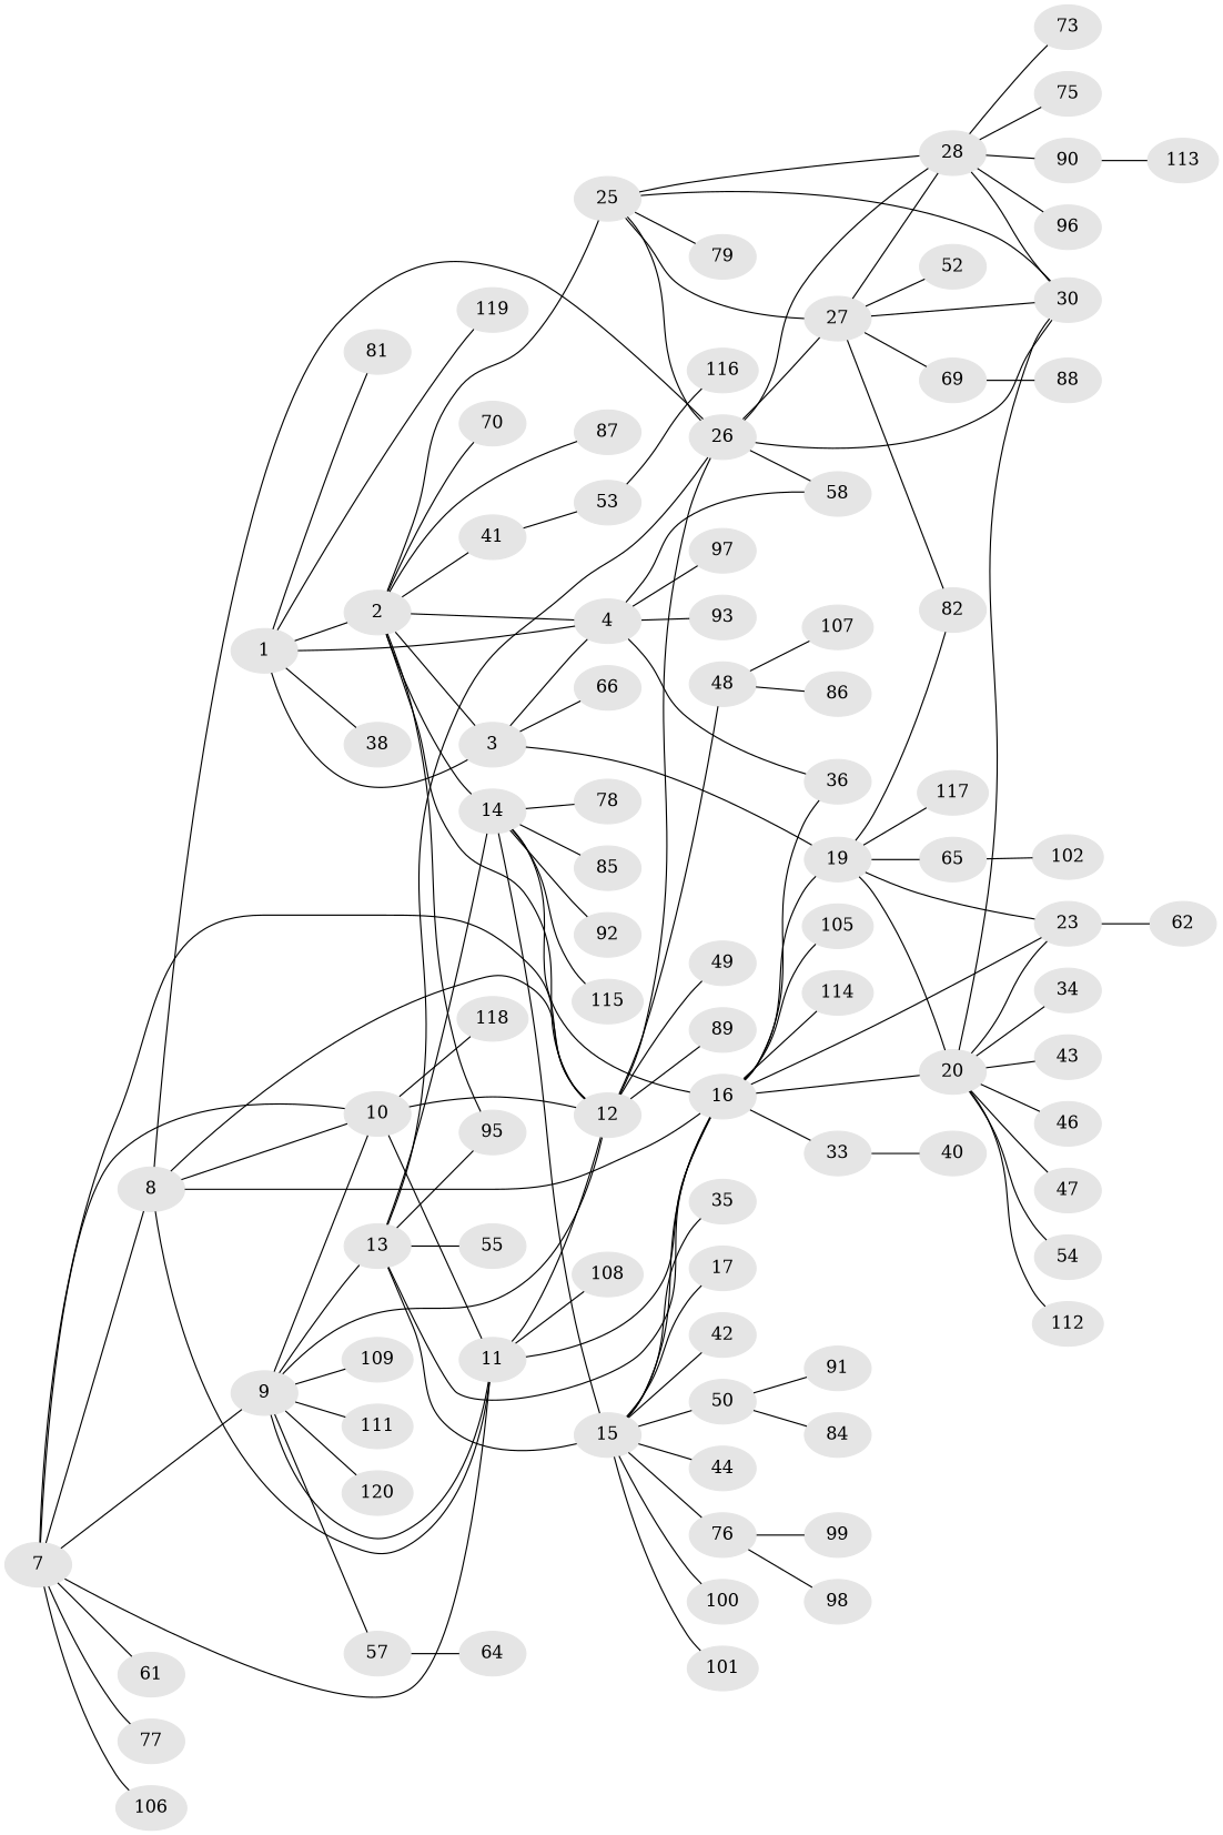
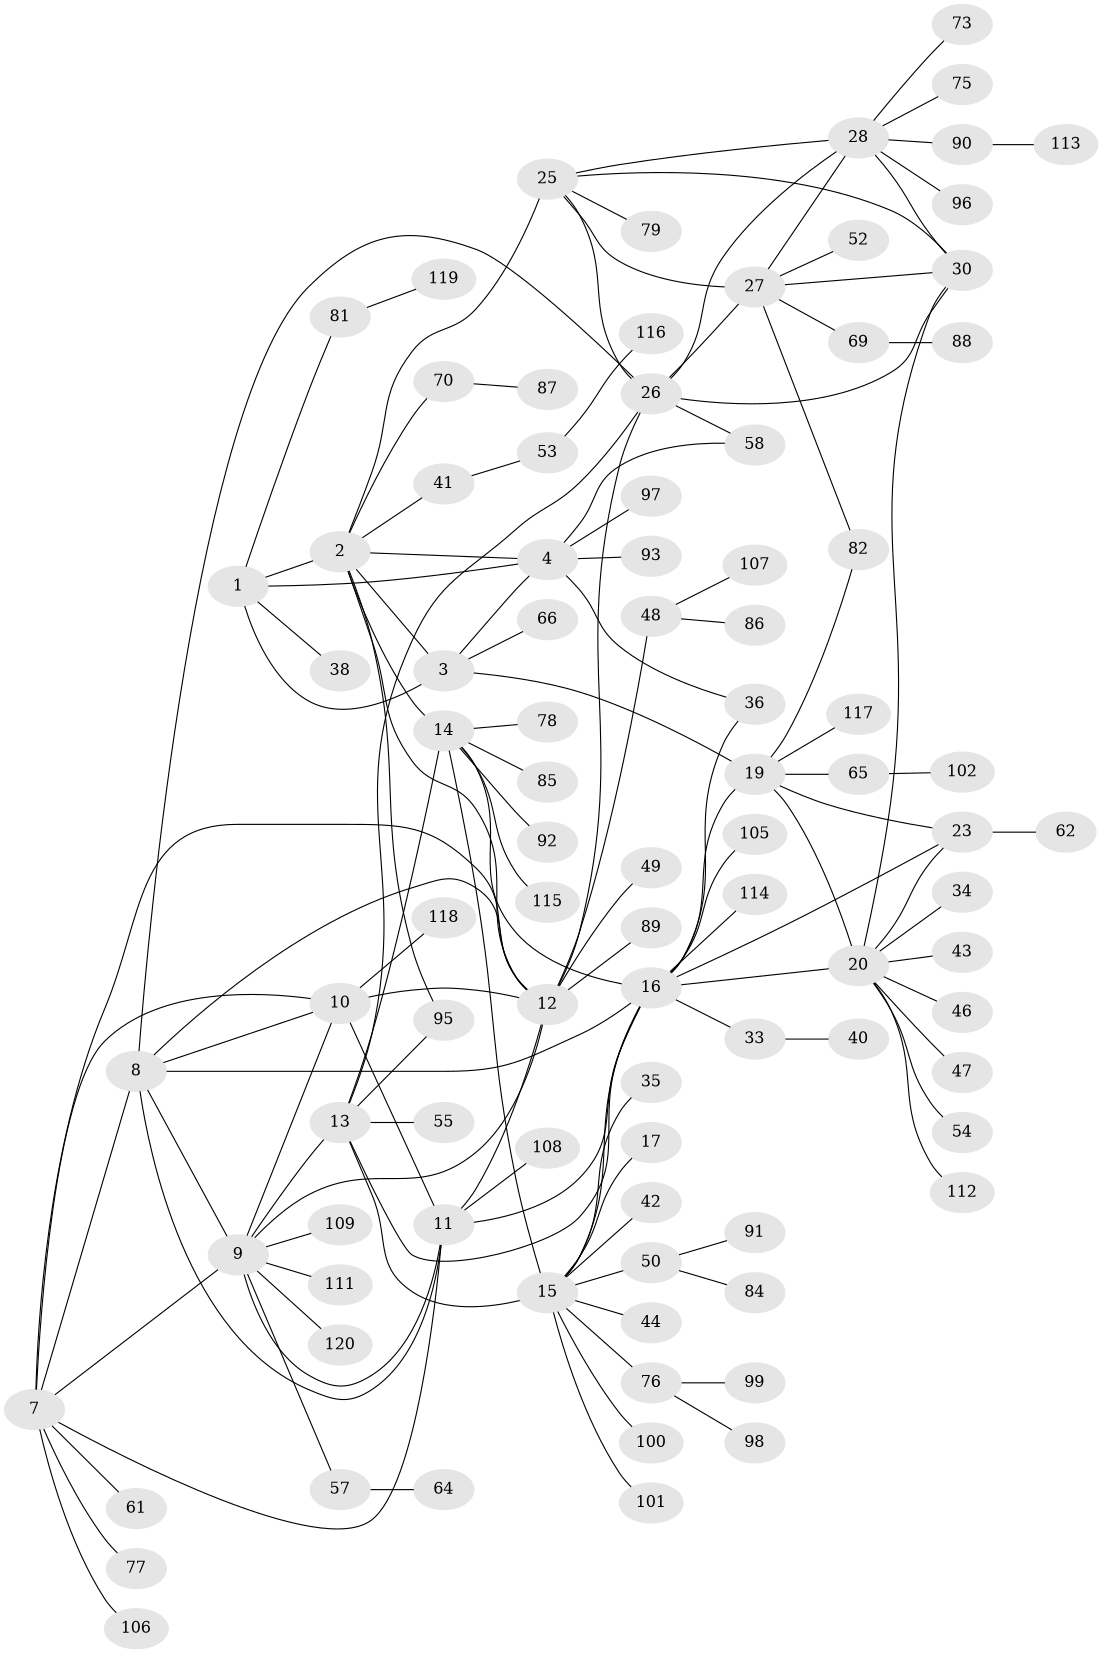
  graph {
    rankdir=LR
    node [color=gray90 style=filled]
    1 [super="+67"]
    2 [super="+6"]
    3 [super="+31"]
    4 [super="+5"]
    38 [super="+60"]
    81
    119
    12 [super="+63"]
    14 [super="+17"]
    25
    41
    70
    87
    95
    19 [super="+21"]
    66
    36
    58
    93
    97
    26 [super="+110"]
    48 [super="+80"]
    49
    89
    16 [super="+22"]
    15 [super="+18"]
    78
    85
    92
    115
    30
    27 [super="+44"]
    28 [super="+29"]
    79
    53 [super="+71"]
    20 [super="+24"]
    23
    65
    82
    117
    7 [super="+51"]
    8 [super="+45"]
    9 [super="+32"]
    10 [super="+68"]
    11 [super="+39"]
    61
    77
    106
    13 [super="+59"]
    57
    109
    111
    120
    118
    108
    33 [super="+72"]
    105
    114
    55
    64
    86
    107
    35 [super="+56"]
    n64 [label=17]
    42
    50
    n67 [label=44]
    76 [super="+94"]
    100
    101
    84
    91
    98
    99
    34 [super="+83"]
    43
    46
    47
    54
    112
    62
    40
    102
    52
    69
    73
    75
    90 [super="+103"]
    96 [super="+104"]
    88
    113
    116
    1 -- 2 [weight=2]
    1 -- 3
    1 -- 4 [weight=2]
    1 -- 38
    1 -- 81
-   1 -- 119
+   81 -- 119
    2 -- 3 [weight=2]
    2 -- 4 [weight=4]
    2 -- 12 [weight=2]
    2 -- 14
    2 -- 25
    2 -- 41
    2 -- 70
-   2 -- 87
+   70 -- 87
    2 -- 95
    3 -- 4 [weight=2]
    3 -- 19 [weight=2]
    3 -- 66
    4 -- 36
    4 -- 58
    4 -- 93
    4 -- 97
    12 -- 26
    12 -- 48
    12 -- 49
    12 -- 89
    14 -- 16 [weight=2]
    14 -- 15 [weight=4]
    14 -- 78
    14 -- 85
    14 -- 92
    14 -- 115
    25 -- 26
    25 -- 30
    25 -- 27
    25 -- 28 [weight=2]
    25 -- 79
    41 -- 53
    19 -- 20 [weight=4]
    19 -- 23 [weight=2]
    19 -- 65
    19 -- 82
    19 -- 117
    26 -- 58
    26 -- 30
    26 -- 27
    26 -- 28 [weight=2]
    48 -- 86
    48 -- 107
    16 -- 19 [weight=2]
    16 -- 36
    16 -- 20 [weight=2]
    16 -- 23
    16 -- 33
    16 -- 105
    16 -- 114
    15 -- 16 [weight=2]
    15 -- 35
    15 -- n64
    15 -- 42
    15 -- 50
    15 -- n67
    15 -- 76
    15 -- 100
    15 -- 101
    27 -- 30
    27 -- 28 [weight=2]
    27 -- 82
    27 -- 52
    27 -- 69
    28 -- 30 [weight=2]
    28 -- 73
    28 -- 75
    28 -- 90
    28 -- 96
    53 -- 116
    20 -- 30
    20 -- 23 [weight=2]
    20 -- 34
    20 -- 43
    20 -- 46
    20 -- 47
    20 -- 54
    20 -- 112
    23 -- 62
    65 -- 102
    7 -- 12
    7 -- 8
    7 -- 9
    7 -- 10
    7 -- 11
    7 -- 61
    7 -- 77
    7 -- 106
    8 -- 12
    8 -- 26
    8 -- 16
+   8 -- 9
    8 -- 10
    8 -- 11
    9 -- 12
    9 -- 10
    9 -- 11
    9 -- 13
    9 -- 57
    9 -- 109
    9 -- 111
    9 -- 120
    10 -- 12
    10 -- 11
    10 -- 118
    11 -- 12
    11 -- 16
    11 -- 108
    13 -- 14 [weight=2]
    13 -- 95
    13 -- 26
    13 -- 16
    13 -- 15 [weight=2]
    13 -- 55
    57 -- 64
    33 -- 40
    50 -- 84
    50 -- 91
    76 -- 98
    76 -- 99
    69 -- 88
    90 -- 113
  }
